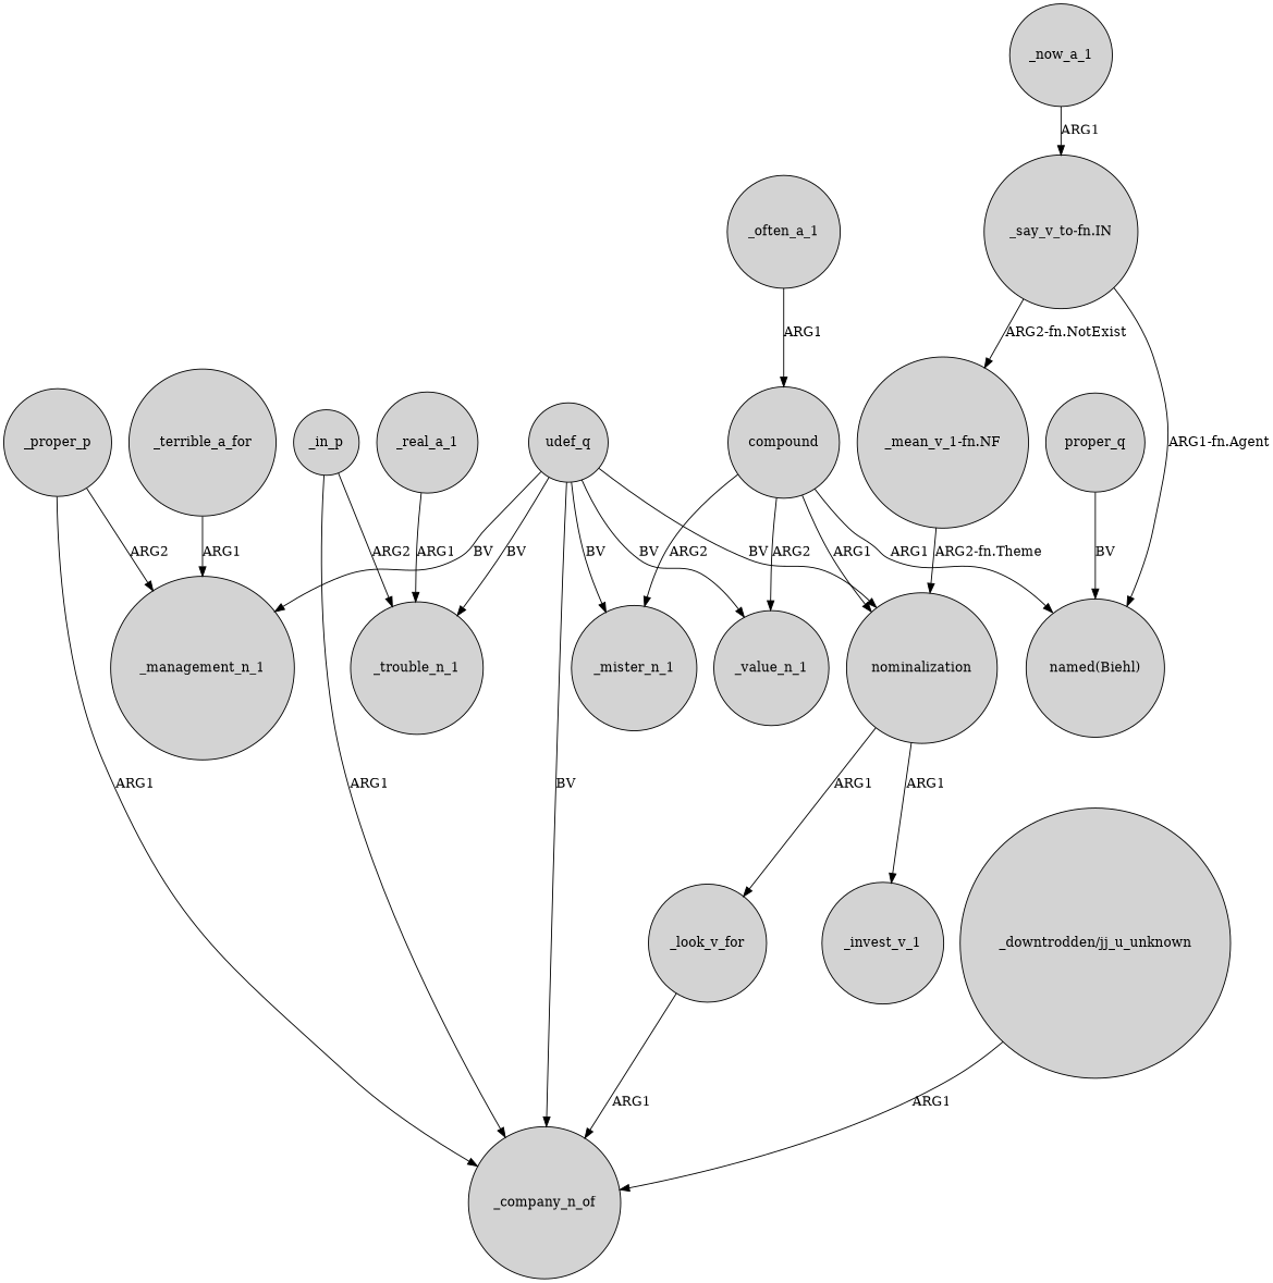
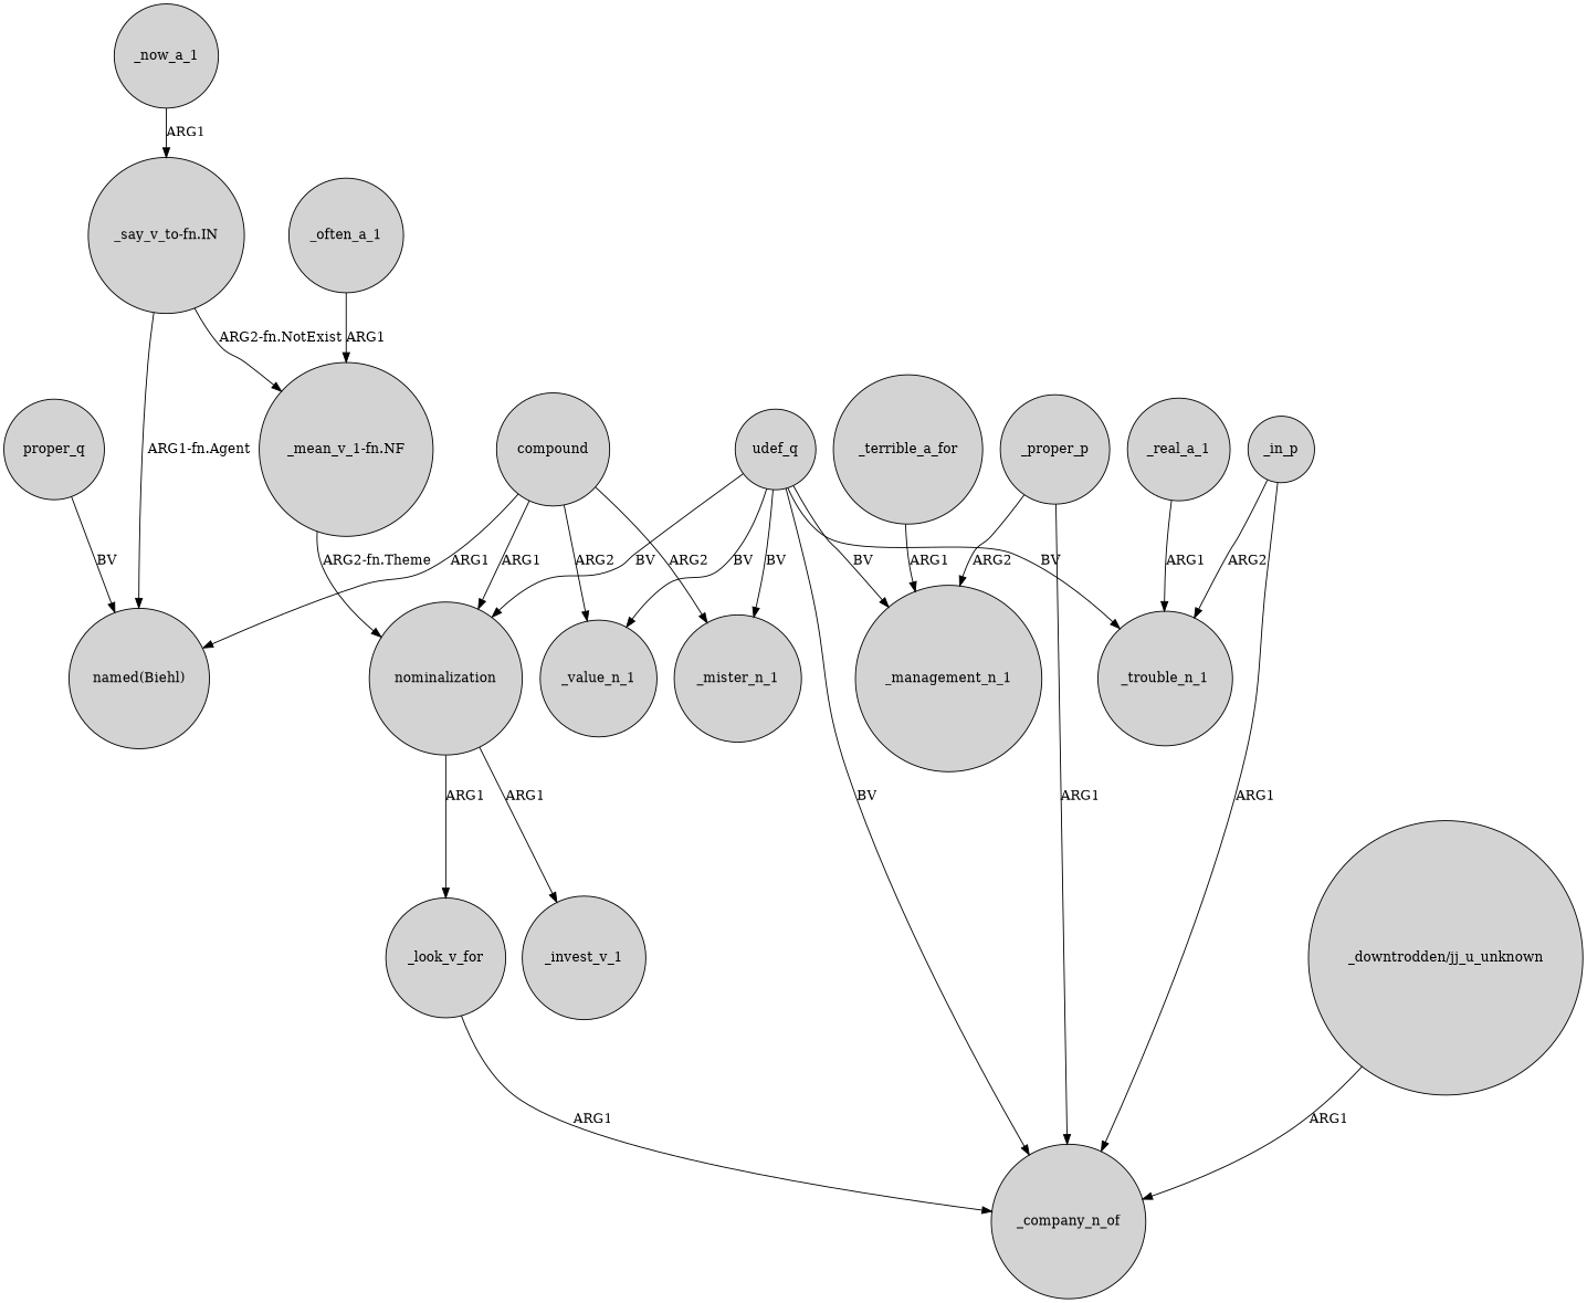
  digraph {
    node [shape=circle style=filled]
    "_say_v_to-fn.IN"
    "named(Biehl)"
    "_mean_v_1-fn.NF"
    nominalization
    _now_a_1
    n6 [label=_proper_p]
    _company_n_of
    _management_n_1
    compound
    _mister_n_1
    _value_n_1
    _invest_v_1
    _look_v_for
    _in_p
    _trouble_n_1
    udef_q
    _real_a_1
    _terrible_a_for
    proper_q
    _often_a_1
    "_downtrodden/jj_u_unknown"
    "_say_v_to-fn.IN" -> "named(Biehl)" [label="ARG1-fn.Agent"]
    "_say_v_to-fn.IN" -> "_mean_v_1-fn.NF" [label="ARG2-fn.NotExist"]
    "_mean_v_1-fn.NF" -> nominalization [label="ARG2-fn.Theme"]
    nominalization -> _invest_v_1 [label=ARG1]
    nominalization -> _look_v_for [label=ARG1]
    _now_a_1 -> "_say_v_to-fn.IN" [label=ARG1]
    n6 -> _company_n_of [label=ARG1]
    n6 -> _management_n_1 [label=ARG2]
    compound -> "named(Biehl)" [label=ARG1]
    compound -> nominalization [label=ARG1]
    compound -> _mister_n_1 [label=ARG2]
    compound -> _value_n_1 [label=ARG2]
    _look_v_for -> _company_n_of [label=ARG1]
    _in_p -> _company_n_of [label=ARG1]
    _in_p -> _trouble_n_1 [label=ARG2]
    udef_q -> nominalization [label=BV]
    udef_q -> _company_n_of [label=BV]
    udef_q -> _management_n_1 [label=BV]
    udef_q -> _mister_n_1 [label=BV]
    udef_q -> _value_n_1 [label=BV]
    udef_q -> _trouble_n_1 [label=BV]
    _real_a_1 -> _trouble_n_1 [label=ARG1]
    _terrible_a_for -> _management_n_1 [label=ARG1]
    proper_q -> "named(Biehl)" [label=BV]
-   _often_a_1 -> compound [label=ARG1]
+   _often_a_1 -> "_mean_v_1-fn.NF" [label=ARG1]
    "_downtrodden/jj_u_unknown" -> _company_n_of [label=ARG1]
  }
